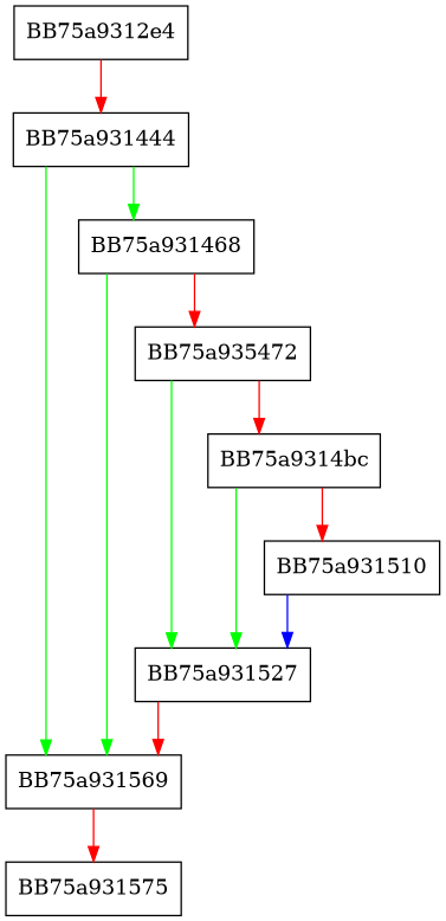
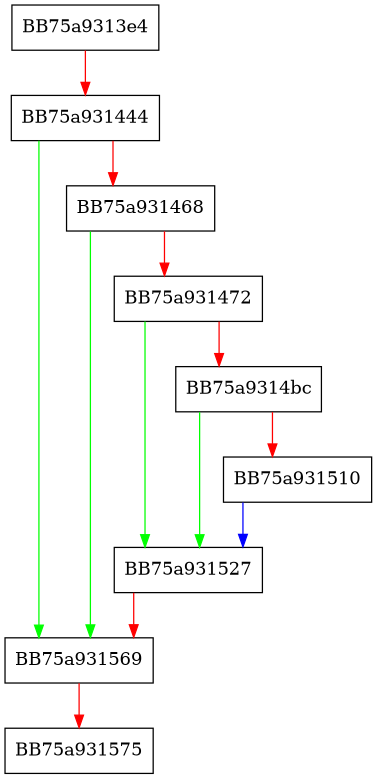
  digraph {
    splines=ortho
    node [shape=box]
    edge [color=red]
-   BB75a9313e4 [label=BB75a9312e4]
+   BB75a9313e4
    BB75a931444
    BB75a931569
    BB75a931468
    BB75a931575
-   BB75a931472 [label=BB75a935472]
+   BB75a931472
    BB75a931527
    BB75a9314bc
    BB75a931510
    BB75a9313e4 -> BB75a931444
    BB75a931444 -> BB75a931569 [color=green]
-   BB75a931444 -> BB75a931468 [color=green]
+   BB75a931444 -> BB75a931468
    BB75a931569 -> BB75a931575
    BB75a931468 -> BB75a931569 [color=green]
    BB75a931468 -> BB75a931472
    BB75a931472 -> BB75a931527 [color=green]
    BB75a931472 -> BB75a9314bc
    BB75a931527 -> BB75a931569
    BB75a9314bc -> BB75a931527 [color=green]
    BB75a9314bc -> BB75a931510
    BB75a931510 -> BB75a931527 [color=blue]
  }
